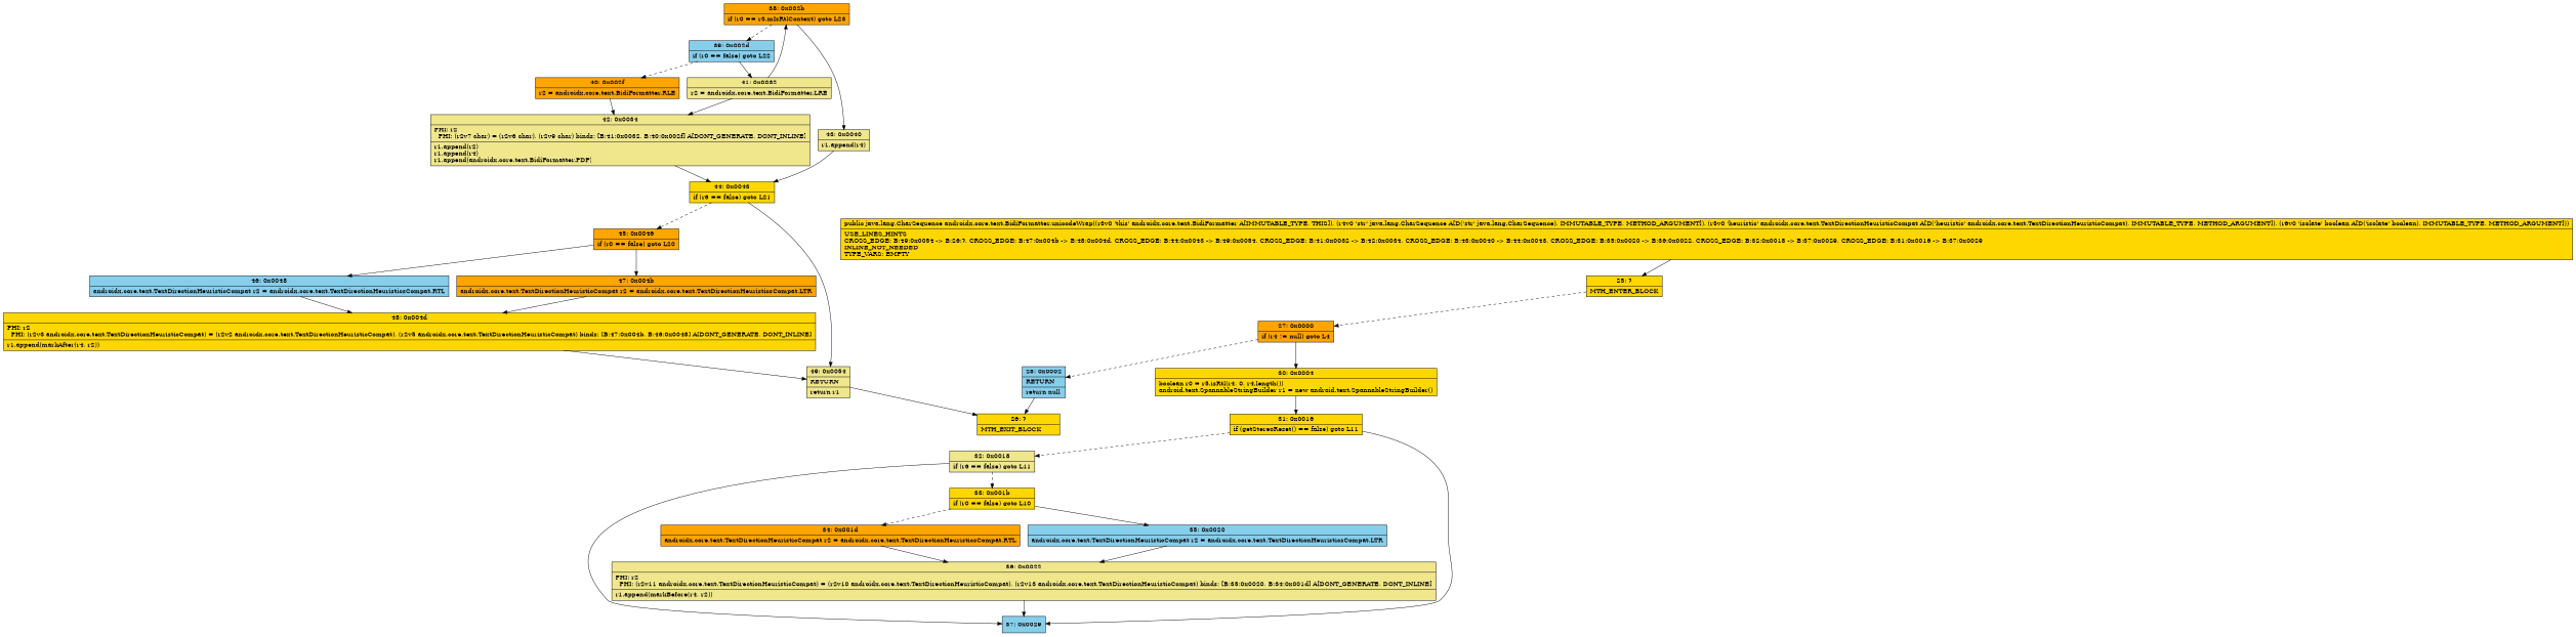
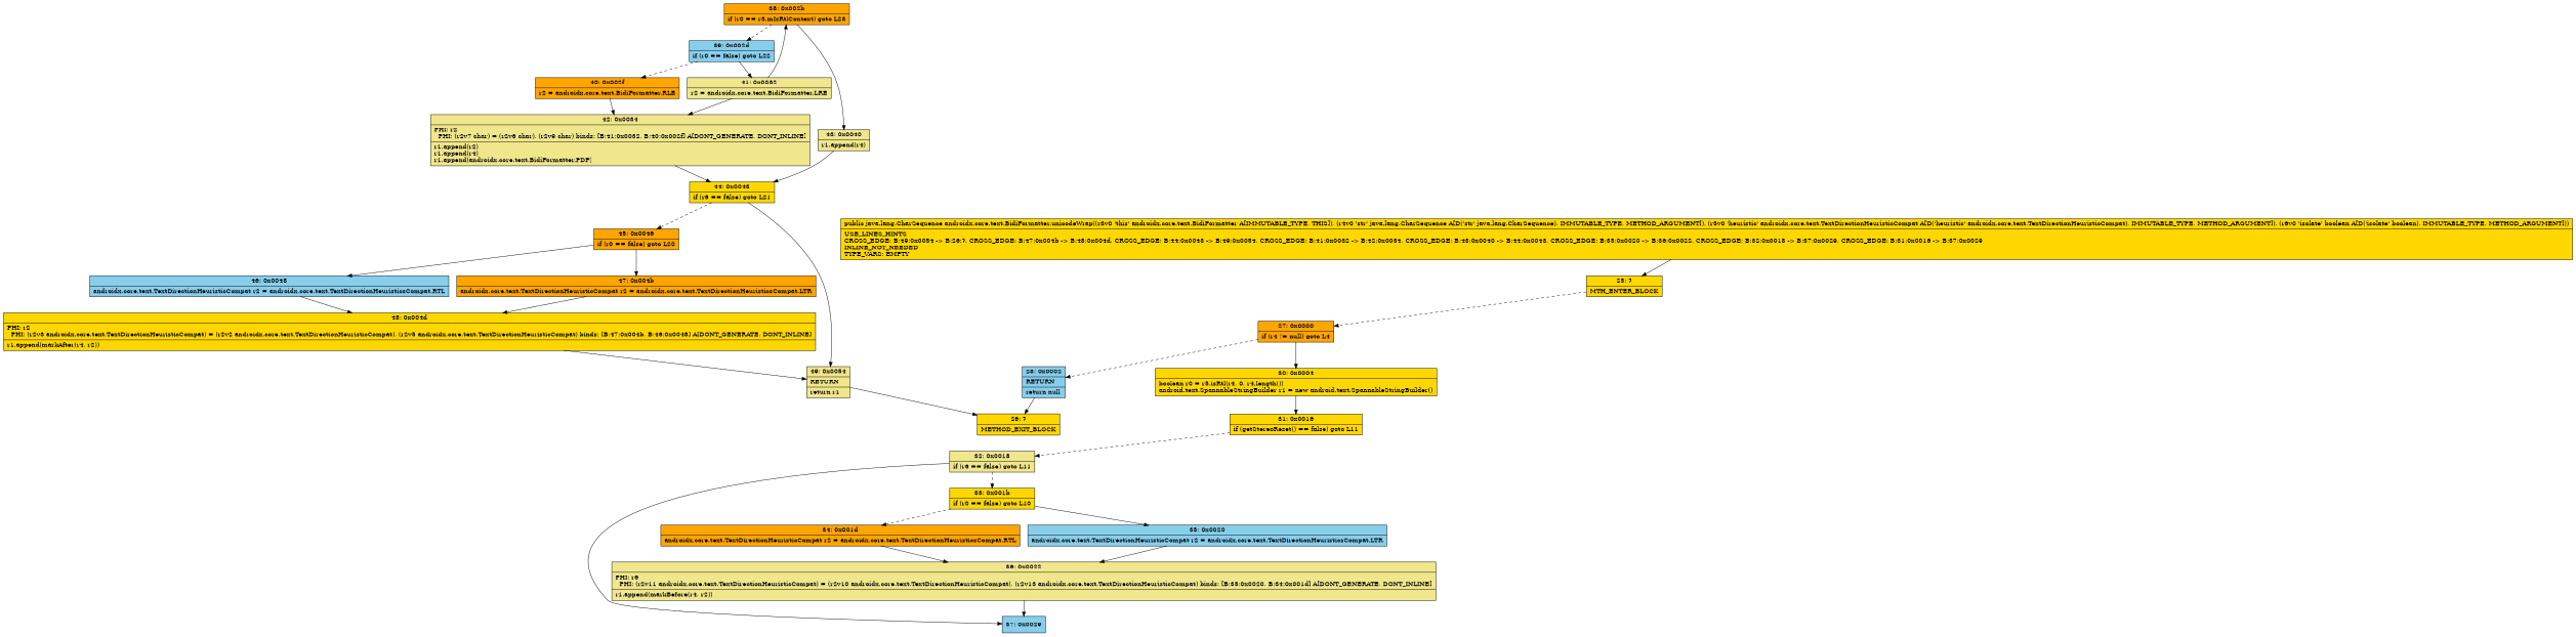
  digraph {
    node [fillcolor=gold shape=record style=filled]
    n1 [label="{25\:\ ?|MTH_ENTER_BLOCK\l}"]
    n2 [fillcolor=orange label="{27\:\ 0x0000|if (r4 != null) goto L4\l}"]
    n3 [fillcolor=skyblue label="{28\:\ 0x0002|RETURN\l|return null\l}"]
    n4 [label="{30\:\ 0x0004|boolean r0 = r5.isRtl(r4, 0, r4.length())\landroid.text.SpannableStringBuilder r1 = new android.text.SpannableStringBuilder()\l}"]
-   n5 [label="{26\:\ ?|MTH_EXIT_BLOCK\l}"]
+   n5 [label="{26\:\ ?|METHOD_EXIT_BLOCK\l}"]
    n6 [label="{31\:\ 0x0016|if (getStereoReset() == false) goto L11\l}"]
    n7 [fillcolor=khaki label="{32\:\ 0x0018|if (r6 == false) goto L11\l}"]
    n8 [fillcolor=skyblue label="{37\:\ 0x0029}"]
    n9 [label="{33\:\ 0x001b|if (r0 == false) goto L10\l}"]
    n10 [fillcolor=orange label="{34\:\ 0x001d|androidx.core.text.TextDirectionHeuristicCompat r2 = androidx.core.text.TextDirectionHeuristicsCompat.RTL\l}"]
    n11 [fillcolor=skyblue label="{35\:\ 0x0020|androidx.core.text.TextDirectionHeuristicCompat r2 = androidx.core.text.TextDirectionHeuristicsCompat.LTR\l}"]
-   n12 [fillcolor=khaki label="{36\:\ 0x0022|PHI: r2 \l  PHI: (r2v11 androidx.core.text.TextDirectionHeuristicCompat) = (r2v10 androidx.core.text.TextDirectionHeuristicCompat), (r2v13 androidx.core.text.TextDirectionHeuristicCompat) binds: [B:35:0x0020, B:34:0x001d] A[DONT_GENERATE, DONT_INLINE]\l|r1.append(markBefore(r4, r2))\l}"]
+   n12 [fillcolor=khaki label="{36\:\ 0x0022|PHI: r6 \l  PHI: (r2v11 androidx.core.text.TextDirectionHeuristicCompat) = (r2v10 androidx.core.text.TextDirectionHeuristicCompat), (r2v13 androidx.core.text.TextDirectionHeuristicCompat) binds: [B:35:0x0020, B:34:0x001d] A[DONT_GENERATE, DONT_INLINE]\l|r1.append(markBefore(r4, r2))\l}"]
    n13 [fillcolor=orange label="{38\:\ 0x002b|if (r0 == r3.mIsRtlContext) goto L23\l}"]
    n14 [fillcolor=skyblue label="{39\:\ 0x002d|if (r0 == false) goto L22\l}"]
    n15 [fillcolor=khaki label="{43\:\ 0x0040|r1.append(r4)\l}"]
    n16 [fillcolor=orange label="{40\:\ 0x002f|r2 = androidx.core.text.BidiFormatter.RLE\l}"]
    n17 [fillcolor=khaki label="{41\:\ 0x0032|r2 = androidx.core.text.BidiFormatter.LRE\l}"]
    n18 [label="{44\:\ 0x0043|if (r6 == false) goto L21\l}"]
    n19 [fillcolor=khaki label="{42\:\ 0x0034|PHI: r2 \l  PHI: (r2v7 char) = (r2v6 char), (r2v9 char) binds: [B:41:0x0032, B:40:0x002f] A[DONT_GENERATE, DONT_INLINE]\l|r1.append(r2)\lr1.append(r4)\lr1.append(androidx.core.text.BidiFormatter.PDF)\l}"]
    n20 [fillcolor=orange label="{45\:\ 0x0046|if (r0 == false) goto L20\l}"]
    n21 [fillcolor=khaki label="{49\:\ 0x0054|RETURN\l|return r1\l}"]
    n22 [fillcolor=skyblue label="{46\:\ 0x0048|androidx.core.text.TextDirectionHeuristicCompat r2 = androidx.core.text.TextDirectionHeuristicsCompat.RTL\l}"]
    n23 [fillcolor=orange label="{47\:\ 0x004b|androidx.core.text.TextDirectionHeuristicCompat r2 = androidx.core.text.TextDirectionHeuristicsCompat.LTR\l}"]
    n24 [label="{48\:\ 0x004d|PHI: r2 \l  PHI: (r2v3 androidx.core.text.TextDirectionHeuristicCompat) = (r2v2 androidx.core.text.TextDirectionHeuristicCompat), (r2v5 androidx.core.text.TextDirectionHeuristicCompat) binds: [B:47:0x004b, B:46:0x0048] A[DONT_GENERATE, DONT_INLINE]\l|r1.append(markAfter(r4, r2))\l}"]
    n25 [label="{public java.lang.CharSequence androidx.core.text.BidiFormatter.unicodeWrap((r3v0 'this' androidx.core.text.BidiFormatter A[IMMUTABLE_TYPE, THIS]), (r4v0 'str' java.lang.CharSequence A[D('str' java.lang.CharSequence), IMMUTABLE_TYPE, METHOD_ARGUMENT]), (r5v0 'heuristic' androidx.core.text.TextDirectionHeuristicCompat A[D('heuristic' androidx.core.text.TextDirectionHeuristicCompat), IMMUTABLE_TYPE, METHOD_ARGUMENT]), (r6v0 'isolate' boolean A[D('isolate' boolean), IMMUTABLE_TYPE, METHOD_ARGUMENT]))  | USE_LINES_HINTS\lCROSS_EDGE: B:49:0x0054 \-\> B:26:?, CROSS_EDGE: B:47:0x004b \-\> B:48:0x004d, CROSS_EDGE: B:44:0x0043 \-\> B:49:0x0054, CROSS_EDGE: B:41:0x0032 \-\> B:42:0x0034, CROSS_EDGE: B:43:0x0040 \-\> B:44:0x0043, CROSS_EDGE: B:35:0x0020 \-\> B:36:0x0022, CROSS_EDGE: B:32:0x0018 \-\> B:37:0x0029, CROSS_EDGE: B:31:0x0016 \-\> B:37:0x0029\lINLINE_NOT_NEEDED\lTYPE_VARS: EMPTY\l}"]
    n1 -> n2 [style=dashed]
    n2 -> n3 [style=dashed]
    n2 -> n4
    n3 -> n5
    n4 -> n6
    n6 -> n7 [style=dashed]
-   n6 -> n8
    n7 -> n8
    n7 -> n9 [style=dashed]
    n9 -> n10 [style=dashed]
    n9 -> n11
    n10 -> n12
    n11 -> n12
    n12 -> n8
    n13 -> n14 [style=dashed]
    n13 -> n15
    n14 -> n16 [style=dashed]
    n14 -> n17
    n15 -> n18
    n16 -> n19
    n17 -> n13
    n17 -> n19
    n18 -> n20 [style=dashed]
    n18 -> n21
    n19 -> n18
    n20 -> n22 [style=solid]
    n20 -> n23
    n21 -> n5
    n22 -> n24
    n23 -> n24
    n24 -> n21
    n25 -> n1
  }
